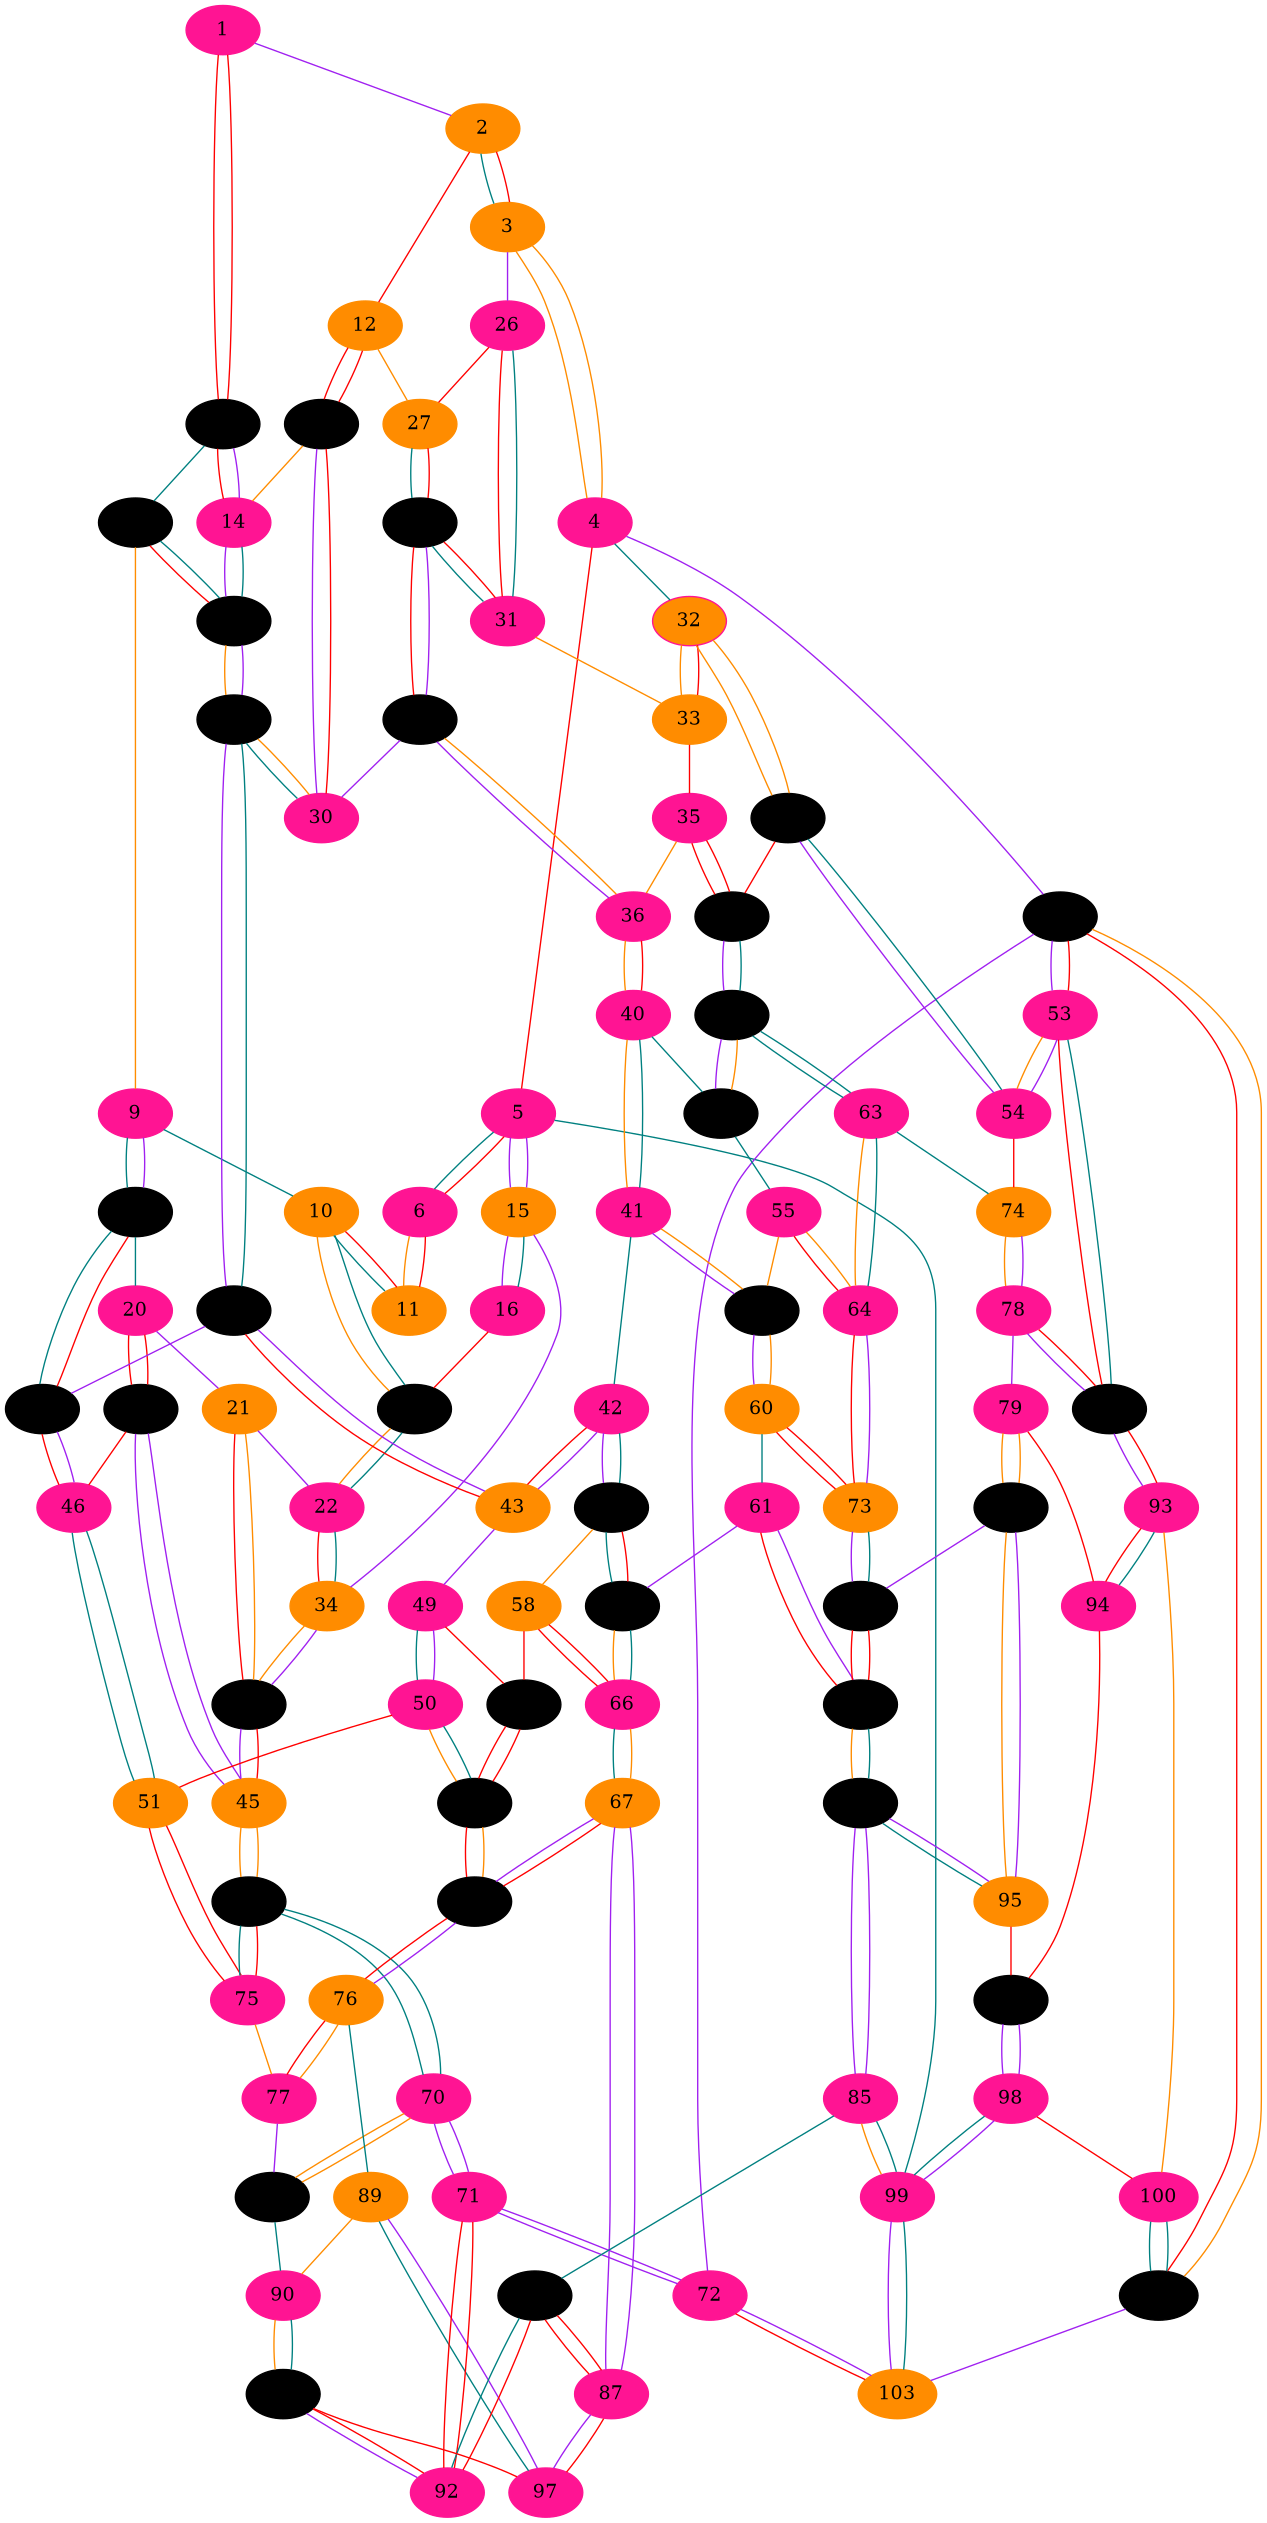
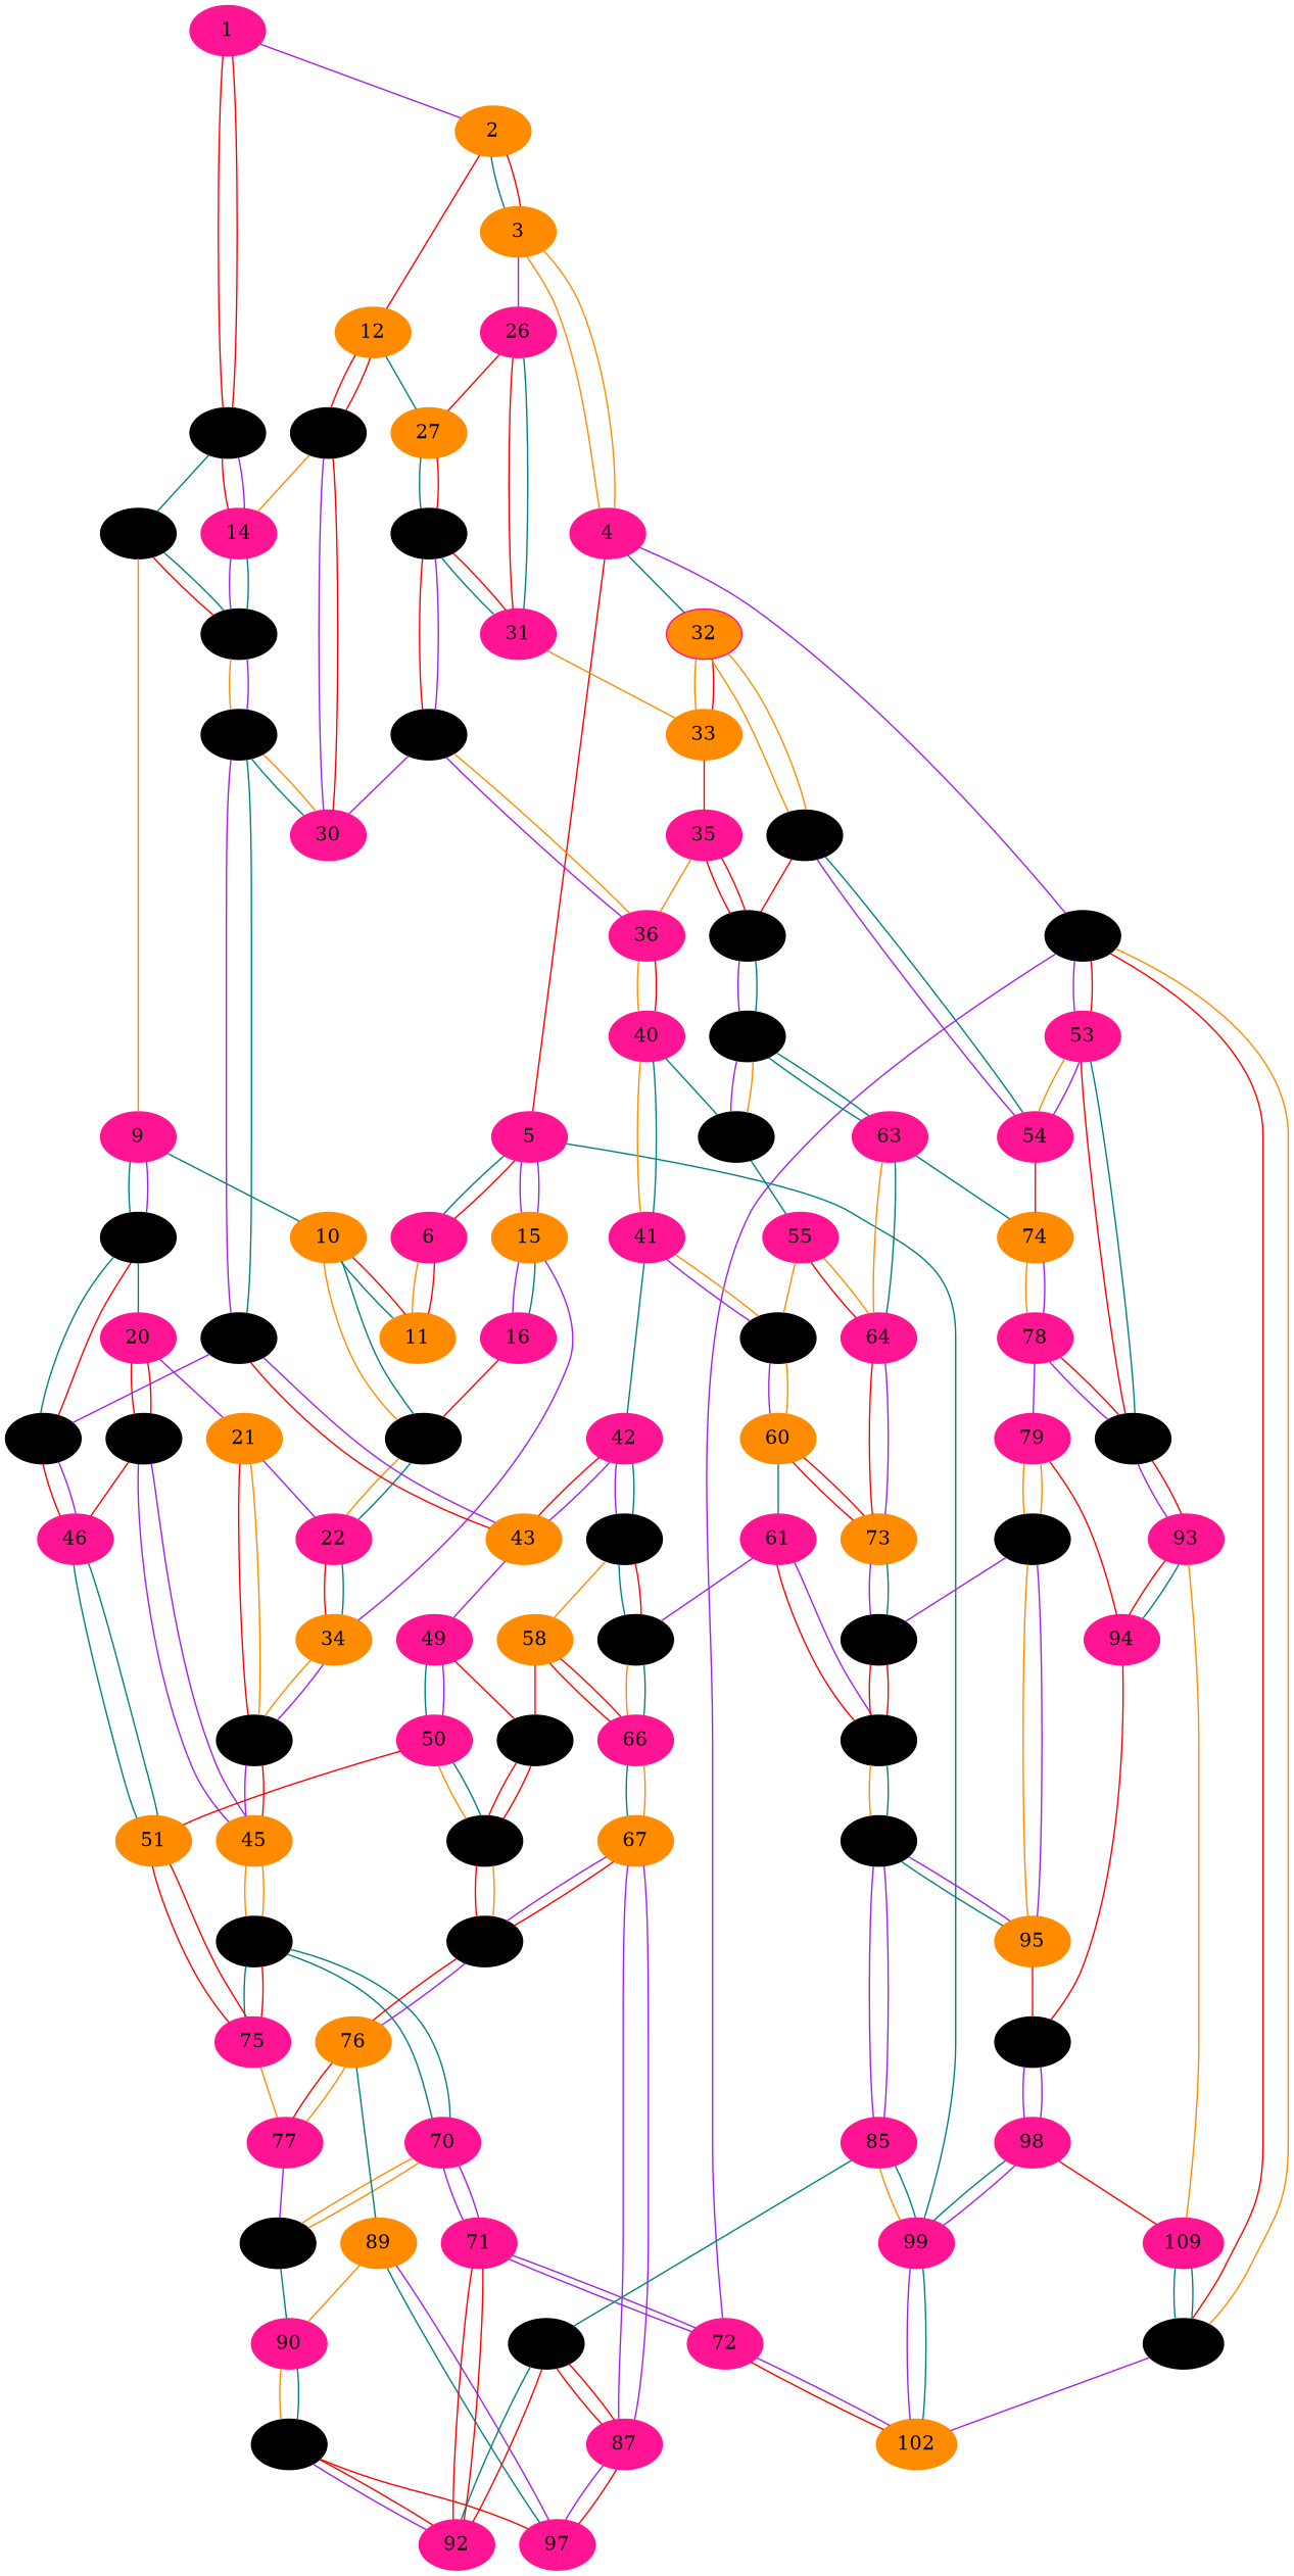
  graph {
    node [color=deeppink style=filled]
    edge [color=red]
    2 [color=darkorange]
    1
    7 [color=black]
    3 [color=darkorange]
    12 [color=darkorange]
    8 [color=black]
    14
    4
    26
    13 [color=black]
    27 [color=darkorange]
    5
    32 [fillcolor=darkorange]
    52 [color=black]
    31
    6
    15 [color=darkorange]
    99
    33 [color=darkorange]
    37 [color=black]
    72
    53
    101 [color=black]
    11 [color=darkorange]
    16
    34 [color=darkorange]
-   102 [color=darkorange label=103]
+   102 [color=darkorange]
    9
    18 [color=black]
    10 [color=darkorange]
    19 [color=black]
    23 [color=black]
    17 [color=black]
    20
    25 [color=black]
    22
    30
    28 [color=black]
    39 [color=black]
    24 [color=black]
    21 [color=darkorange]
    44 [color=black]
    46
    45 [color=darkorange]
    43 [color=darkorange]
    49
    51 [color=darkorange]
    29 [color=black]
    36
    40
    35
    38 [color=black]
    54
    47 [color=black]
    41
    48 [color=black]
    74 [color=darkorange]
    63
    69 [color=black]
    42
    56 [color=black]
    55
    57 [color=black]
    60 [color=darkorange]
    58 [color=darkorange]
    62 [color=black]
    50
    59 [color=black]
    75
    70
    64
    65 [color=black]
    68 [color=black]
    77
    82 [color=black]
    93
    78
    73 [color=darkorange]
    61
    66
    67 [color=darkorange]
    83 [color=black]
    81 [color=black]
    84 [color=black]
    76 [color=darkorange]
    87
    97
    89 [color=darkorange]
    71
    88 [color=black]
    92
    90
    79
    80 [color=black]
    94
    95 [color=darkorange]
    96 [color=black]
-   100
+   100 [label=109]
    85
    86 [color=black]
    91 [color=black]
    98
    2 -- 3 [color=teal]
    2 -- 3
    2 -- 12
    1 -- 2 [color=purple]
    1 -- 7
    1 -- 7
    7 -- 8 [color=teal]
    7 -- 14
    7 -- 14 [color=purple]
    3 -- 4 [color=darkorange]
    3 -- 4 [color=darkorange]
    3 -- 26 [color=purple]
    12 -- 13
    12 -- 13
-   12 -- 27 [color=darkorange]
+   12 -- 27 [color=teal]
    8 -- 9 [color=darkorange]
    8 -- 18
    8 -- 18 [color=teal]
    14 -- 18 [color=purple]
    14 -- 18 [color=teal]
    4 -- 5
    4 -- 32 [color=teal]
    4 -- 52 [color=purple]
    26 -- 27
    26 -- 31
    26 -- 31 [color=teal]
    13 -- 14 [color=darkorange]
    13 -- 30 [color=purple]
    13 -- 30
    27 -- 28 [color=teal]
    27 -- 28
    5 -- 6 [color=teal]
    5 -- 6
    5 -- 15 [color=purple]
    5 -- 15 [color=purple]
    5 -- 99 [color=teal]
    32 -- 33 [color=darkorange]
    32 -- 33
    32 -- 37 [color=darkorange]
    32 -- 37 [color=darkorange]
    52 -- 72 [color=purple]
    52 -- 53 [color=purple]
    52 -- 53
    52 -- 101
    52 -- 101 [color=darkorange]
    31 -- 33 [color=darkorange]
    6 -- 11 [color=darkorange]
    6 -- 11
    15 -- 16 [color=purple]
    15 -- 16 [color=teal]
    15 -- 34 [color=purple]
    99 -- 102 [color=purple]
    99 -- 102 [color=teal]
    33 -- 35
    37 -- 38
    37 -- 54 [color=purple]
    37 -- 54 [color=teal]
    72 -- 102
    72 -- 102 [color=purple]
    53 -- 54 [color=darkorange]
    53 -- 54 [color=purple]
    53 -- 82
    53 -- 82 [color=teal]
    101 -- 102 [color=purple]
    16 -- 17
    34 -- 39 [color=darkorange]
    34 -- 39 [color=purple]
    9 -- 10 [color=teal]
    9 -- 19 [color=teal]
    9 -- 19 [color=purple]
    18 -- 23 [color=darkorange]
    18 -- 23 [color=purple]
    10 -- 11 [color=teal]
    10 -- 11
    10 -- 17 [color=darkorange]
    10 -- 17 [color=teal]
    19 -- 20 [color=teal]
    19 -- 25 [color=teal]
    19 -- 25
    23 -- 30 [color=teal]
    23 -- 30 [color=darkorange]
    23 -- 24 [color=purple]
    23 -- 24 [color=teal]
    17 -- 22 [color=darkorange]
    17 -- 22 [color=teal]
    20 -- 21 [color=purple]
    20 -- 44
    20 -- 44
    25 -- 46
    25 -- 46 [color=purple]
    22 -- 34
    22 -- 34 [color=teal]
    28 -- 31 [color=teal]
    28 -- 31
    28 -- 29
    28 -- 29 [color=purple]
    39 -- 45 [color=purple]
    39 -- 45
    24 -- 25 [color=purple]
    24 -- 43
    24 -- 43 [color=purple]
    21 -- 22 [color=purple]
    21 -- 39
    21 -- 39 [color=darkorange]
    44 -- 46
    44 -- 45 [color=purple]
    44 -- 45 [color=purple]
    46 -- 51 [color=teal]
    46 -- 51 [color=teal]
    45 -- 69 [color=darkorange]
    45 -- 69 [color=darkorange]
    43 -- 49 [color=purple]
    49 -- 50 [color=teal]
    49 -- 50 [color=purple]
    49 -- 59
    51 -- 75
    51 -- 75
    29 -- 30 [color=purple]
    29 -- 36 [color=purple]
    29 -- 36 [color=darkorange]
    36 -- 40 [color=darkorange]
    36 -- 40
    40 -- 41 [color=darkorange]
    40 -- 41 [color=teal]
    40 -- 48 [color=teal]
    35 -- 36 [color=darkorange]
    35 -- 38
    35 -- 38
    38 -- 47 [color=purple]
    38 -- 47 [color=teal]
    54 -- 74
    47 -- 48 [color=purple]
    47 -- 48 [color=darkorange]
    47 -- 63 [color=teal]
    47 -- 63 [color=teal]
    41 -- 42 [color=teal]
    41 -- 56 [color=purple]
    41 -- 56 [color=darkorange]
    48 -- 55 [color=teal]
    74 -- 78 [color=darkorange]
    74 -- 78 [color=purple]
    63 -- 74 [color=teal]
    63 -- 64 [color=darkorange]
    63 -- 64 [color=teal]
    69 -- 75 [color=teal]
    69 -- 75
    69 -- 70 [color=teal]
    69 -- 70 [color=teal]
    42 -- 43
    42 -- 43 [color=purple]
    42 -- 57 [color=purple]
    42 -- 57 [color=teal]
    56 -- 60 [color=purple]
    56 -- 60 [color=darkorange]
    55 -- 56 [color=darkorange]
    55 -- 64
    55 -- 64 [color=darkorange]
    57 -- 58 [color=darkorange]
    57 -- 62 [color=teal]
    57 -- 62
    60 -- 73
    60 -- 73
    60 -- 61 [color=teal]
    58 -- 59
    58 -- 66
    58 -- 66
    62 -- 66 [color=darkorange]
    62 -- 66 [color=teal]
    50 -- 51
    50 -- 65 [color=darkorange]
    50 -- 65 [color=teal]
    59 -- 65
    59 -- 65
    75 -- 77 [color=darkorange]
    70 -- 71 [color=purple]
    70 -- 71 [color=purple]
    70 -- 88 [color=darkorange]
    70 -- 88 [color=darkorange]
    64 -- 73
    64 -- 73 [color=purple]
    65 -- 68
    65 -- 68 [color=darkorange]
    68 -- 76
    68 -- 76 [color=purple]
    77 -- 88 [color=purple]
    82 -- 93 [color=purple]
    82 -- 93
    93 -- 94
    93 -- 94 [color=teal]
    93 -- 100 [color=darkorange]
    78 -- 82 [color=purple]
    78 -- 82
    78 -- 79 [color=purple]
    73 -- 81 [color=purple]
    73 -- 81 [color=teal]
    61 -- 62 [color=purple]
    61 -- 83
    61 -- 83 [color=purple]
    66 -- 67 [color=teal]
    66 -- 67 [color=darkorange]
    67 -- 68 [color=purple]
    67 -- 68
    67 -- 87 [color=purple]
    67 -- 87 [color=purple]
    83 -- 84 [color=darkorange]
    83 -- 84 [color=teal]
    81 -- 83
    81 -- 83
    84 -- 95 [color=teal]
    84 -- 95 [color=purple]
    84 -- 85 [color=purple]
    84 -- 85 [color=purple]
    76 -- 77
    76 -- 77 [color=darkorange]
    76 -- 89 [color=teal]
    87 -- 97 [color=purple]
    87 -- 97
    89 -- 97 [color=teal]
    89 -- 97 [color=purple]
    89 -- 90 [color=darkorange]
    71 -- 72 [color=purple]
    71 -- 72 [color=purple]
    71 -- 92
    71 -- 92
    88 -- 90 [color=teal]
    90 -- 91 [color=darkorange]
    90 -- 91 [color=teal]
    79 -- 80 [color=darkorange]
    79 -- 80 [color=darkorange]
    79 -- 94
    80 -- 81 [color=purple]
    80 -- 95 [color=darkorange]
    80 -- 95 [color=purple]
    94 -- 96
    95 -- 96
    96 -- 98 [color=purple]
    96 -- 98 [color=purple]
    100 -- 101 [color=teal]
    100 -- 101 [color=teal]
    85 -- 99 [color=darkorange]
    85 -- 99 [color=teal]
    85 -- 86 [color=teal]
    86 -- 87
    86 -- 87
    86 -- 92 [color=teal]
    86 -- 92
    91 -- 97
    91 -- 92 [color=purple]
    91 -- 92
    98 -- 99 [color=teal]
    98 -- 99 [color=purple]
    98 -- 100
  }
